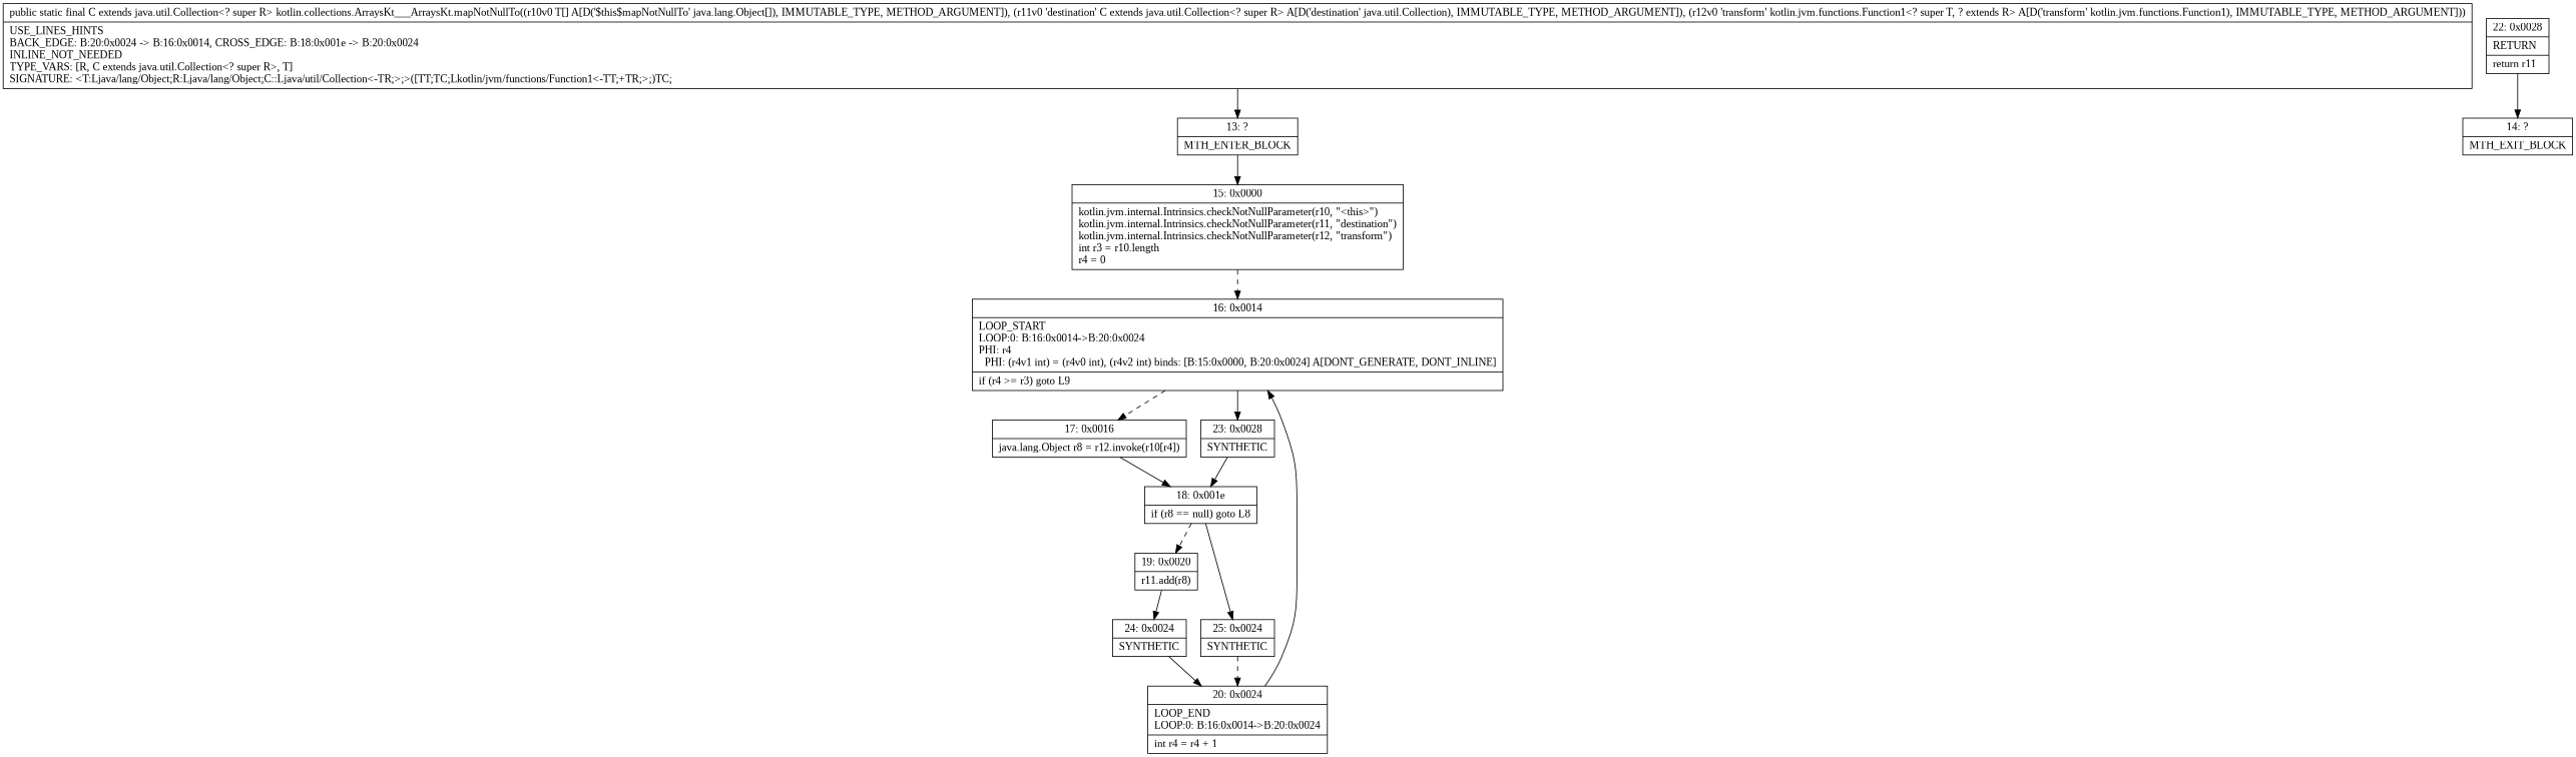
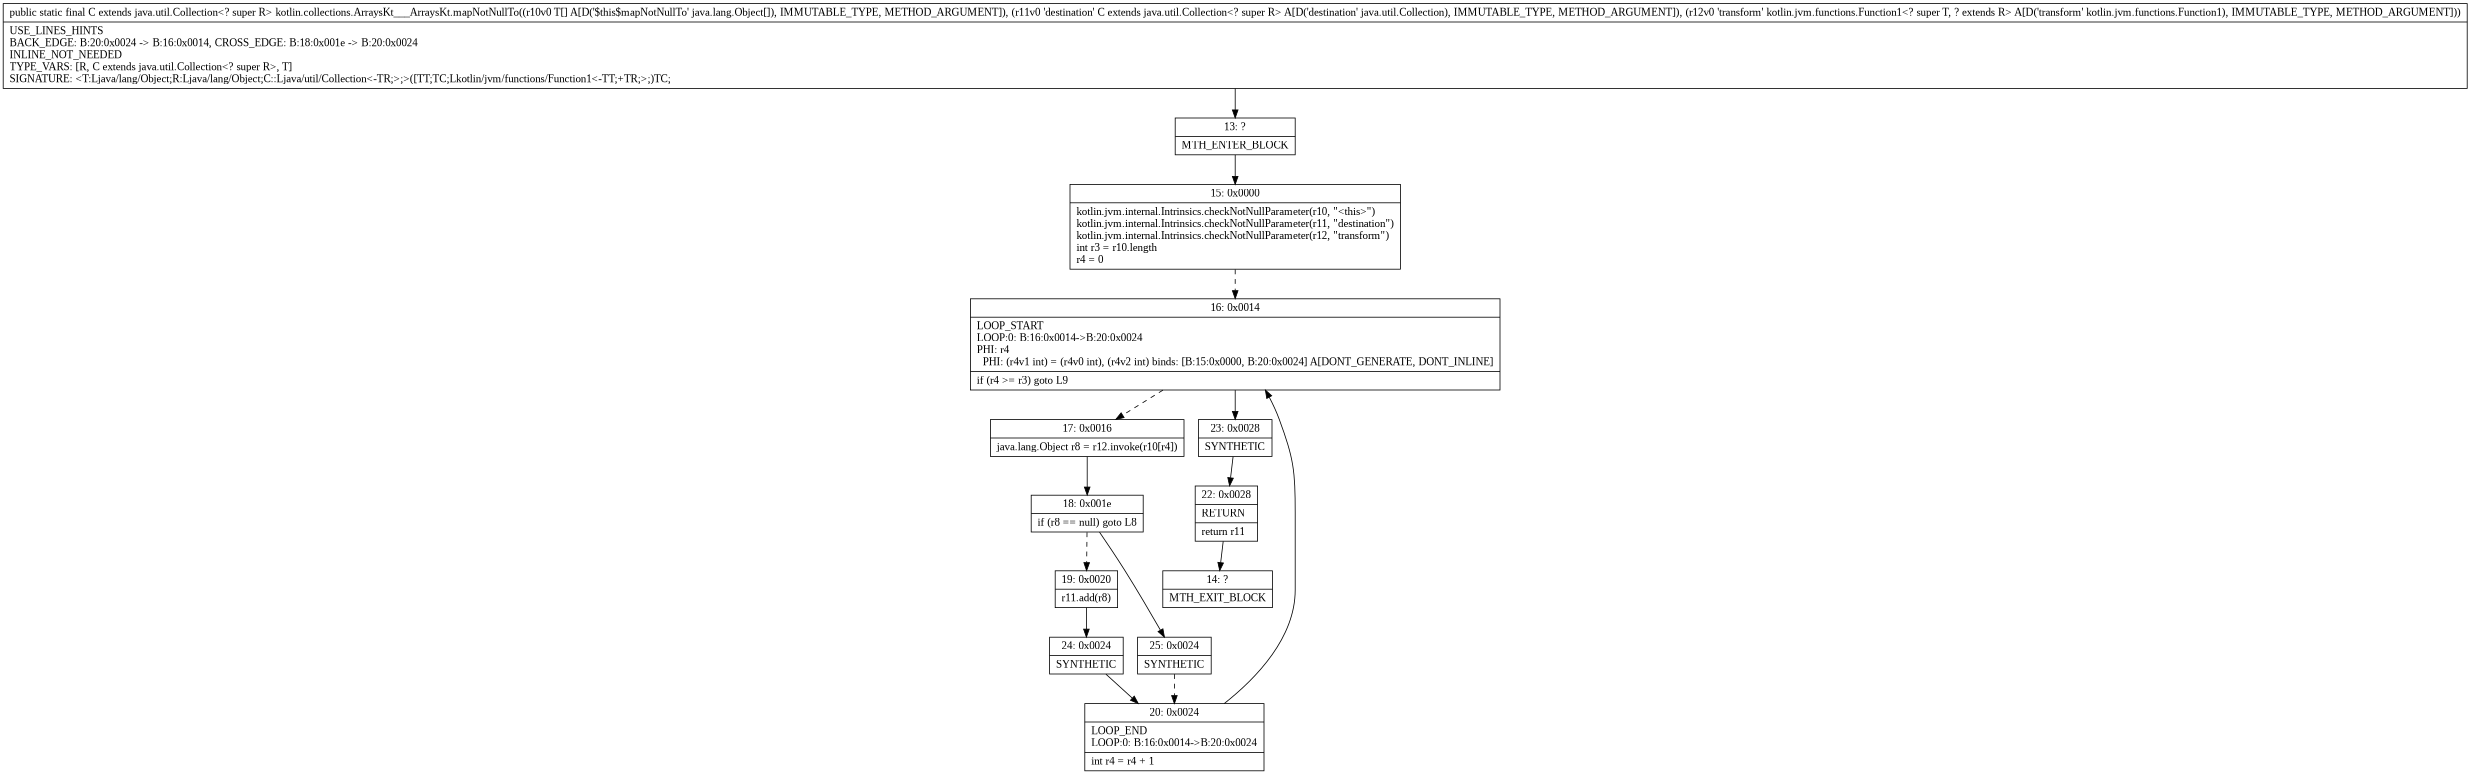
  digraph {
    fontname="Liberation Serif"
    node [fontname="Liberation Serif" shape=record]
    edge [fontname="Liberation Serif"]
    n1 [label="{13\:\ ?|MTH_ENTER_BLOCK\l}"]
    n2 [label="{15\:\ 0x0000|kotlin.jvm.internal.Intrinsics.checkNotNullParameter(r10, \"\<this\>\")\lkotlin.jvm.internal.Intrinsics.checkNotNullParameter(r11, \"destination\")\lkotlin.jvm.internal.Intrinsics.checkNotNullParameter(r12, \"transform\")\lint r3 = r10.length\lr4 = 0\l}"]
    n3 [label="{16\:\ 0x0014|LOOP_START\lLOOP:0: B:16:0x0014\-\>B:20:0x0024\lPHI: r4 \l  PHI: (r4v1 int) = (r4v0 int), (r4v2 int) binds: [B:15:0x0000, B:20:0x0024] A[DONT_GENERATE, DONT_INLINE]\l|if (r4 \>= r3) goto L9\l}"]
    n4 [label="{17\:\ 0x0016|java.lang.Object r8 = r12.invoke(r10[r4])\l}"]
    n5 [label="{23\:\ 0x0028|SYNTHETIC\l}"]
    n6 [label="{18\:\ 0x001e|if (r8 == null) goto L8\l}"]
    n7 [label="{22\:\ 0x0028|RETURN\l|return r11\l}"]
    n8 [label="{19\:\ 0x0020|r11.add(r8)\l}"]
    n9 [label="{25\:\ 0x0024|SYNTHETIC\l}"]
    n10 [label="{24\:\ 0x0024|SYNTHETIC\l}"]
    n11 [label="{20\:\ 0x0024|LOOP_END\lLOOP:0: B:16:0x0014\-\>B:20:0x0024\l|int r4 = r4 + 1\l}"]
    n12 [label="{14\:\ ?|MTH_EXIT_BLOCK\l}"]
    n13 [label="{public static final C extends java.util.Collection\<? super R\> kotlin.collections.ArraysKt___ArraysKt.mapNotNullTo((r10v0 T[] A[D('$this$mapNotNullTo' java.lang.Object[]), IMMUTABLE_TYPE, METHOD_ARGUMENT]), (r11v0 'destination' C extends java.util.Collection\<? super R\> A[D('destination' java.util.Collection), IMMUTABLE_TYPE, METHOD_ARGUMENT]), (r12v0 'transform' kotlin.jvm.functions.Function1\<? super T, ? extends R\> A[D('transform' kotlin.jvm.functions.Function1), IMMUTABLE_TYPE, METHOD_ARGUMENT]))  | USE_LINES_HINTS\lBACK_EDGE: B:20:0x0024 \-\> B:16:0x0014, CROSS_EDGE: B:18:0x001e \-\> B:20:0x0024\lINLINE_NOT_NEEDED\lTYPE_VARS: [R, C extends java.util.Collection\<? super R\>, T]\lSIGNATURE: \<T:Ljava\/lang\/Object;R:Ljava\/lang\/Object;C::Ljava\/util\/Collection\<\-TR;\>;\>([TT;TC;Lkotlin\/jvm\/functions\/Function1\<\-TT;+TR;\>;)TC;\l}"]
    n1 -> n2
    n2 -> n3 [style=dashed]
    n3 -> n4 [style=dashed]
    n3 -> n5
    n4 -> n6
-   n5 -> n6
+   n5 -> n7
    n6 -> n8 [style=dashed]
    n6 -> n9
    n7 -> n12
    n8 -> n10
    n9 -> n11 [style=dashed]
    n10 -> n11
    n11 -> n3
    n13 -> n1
  }
